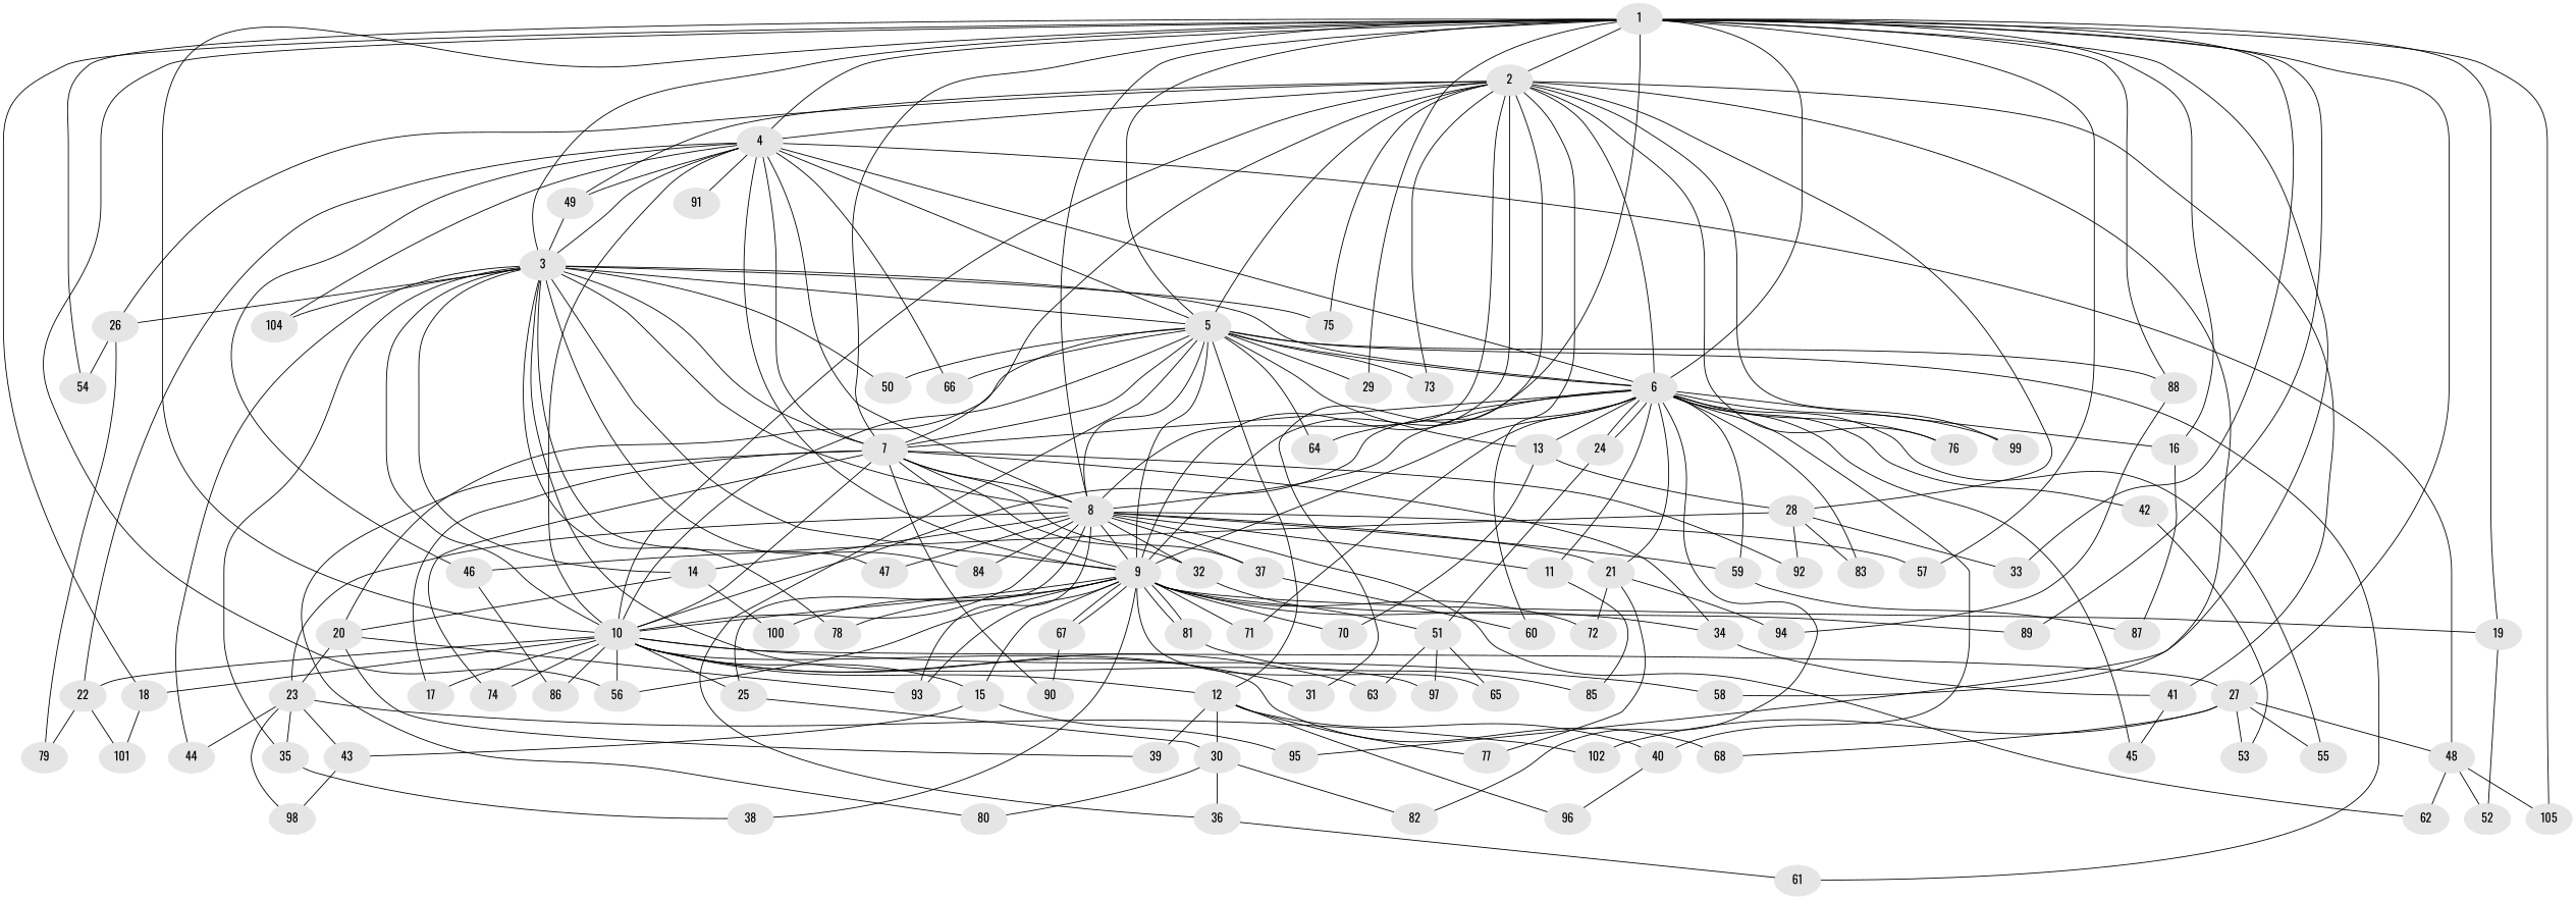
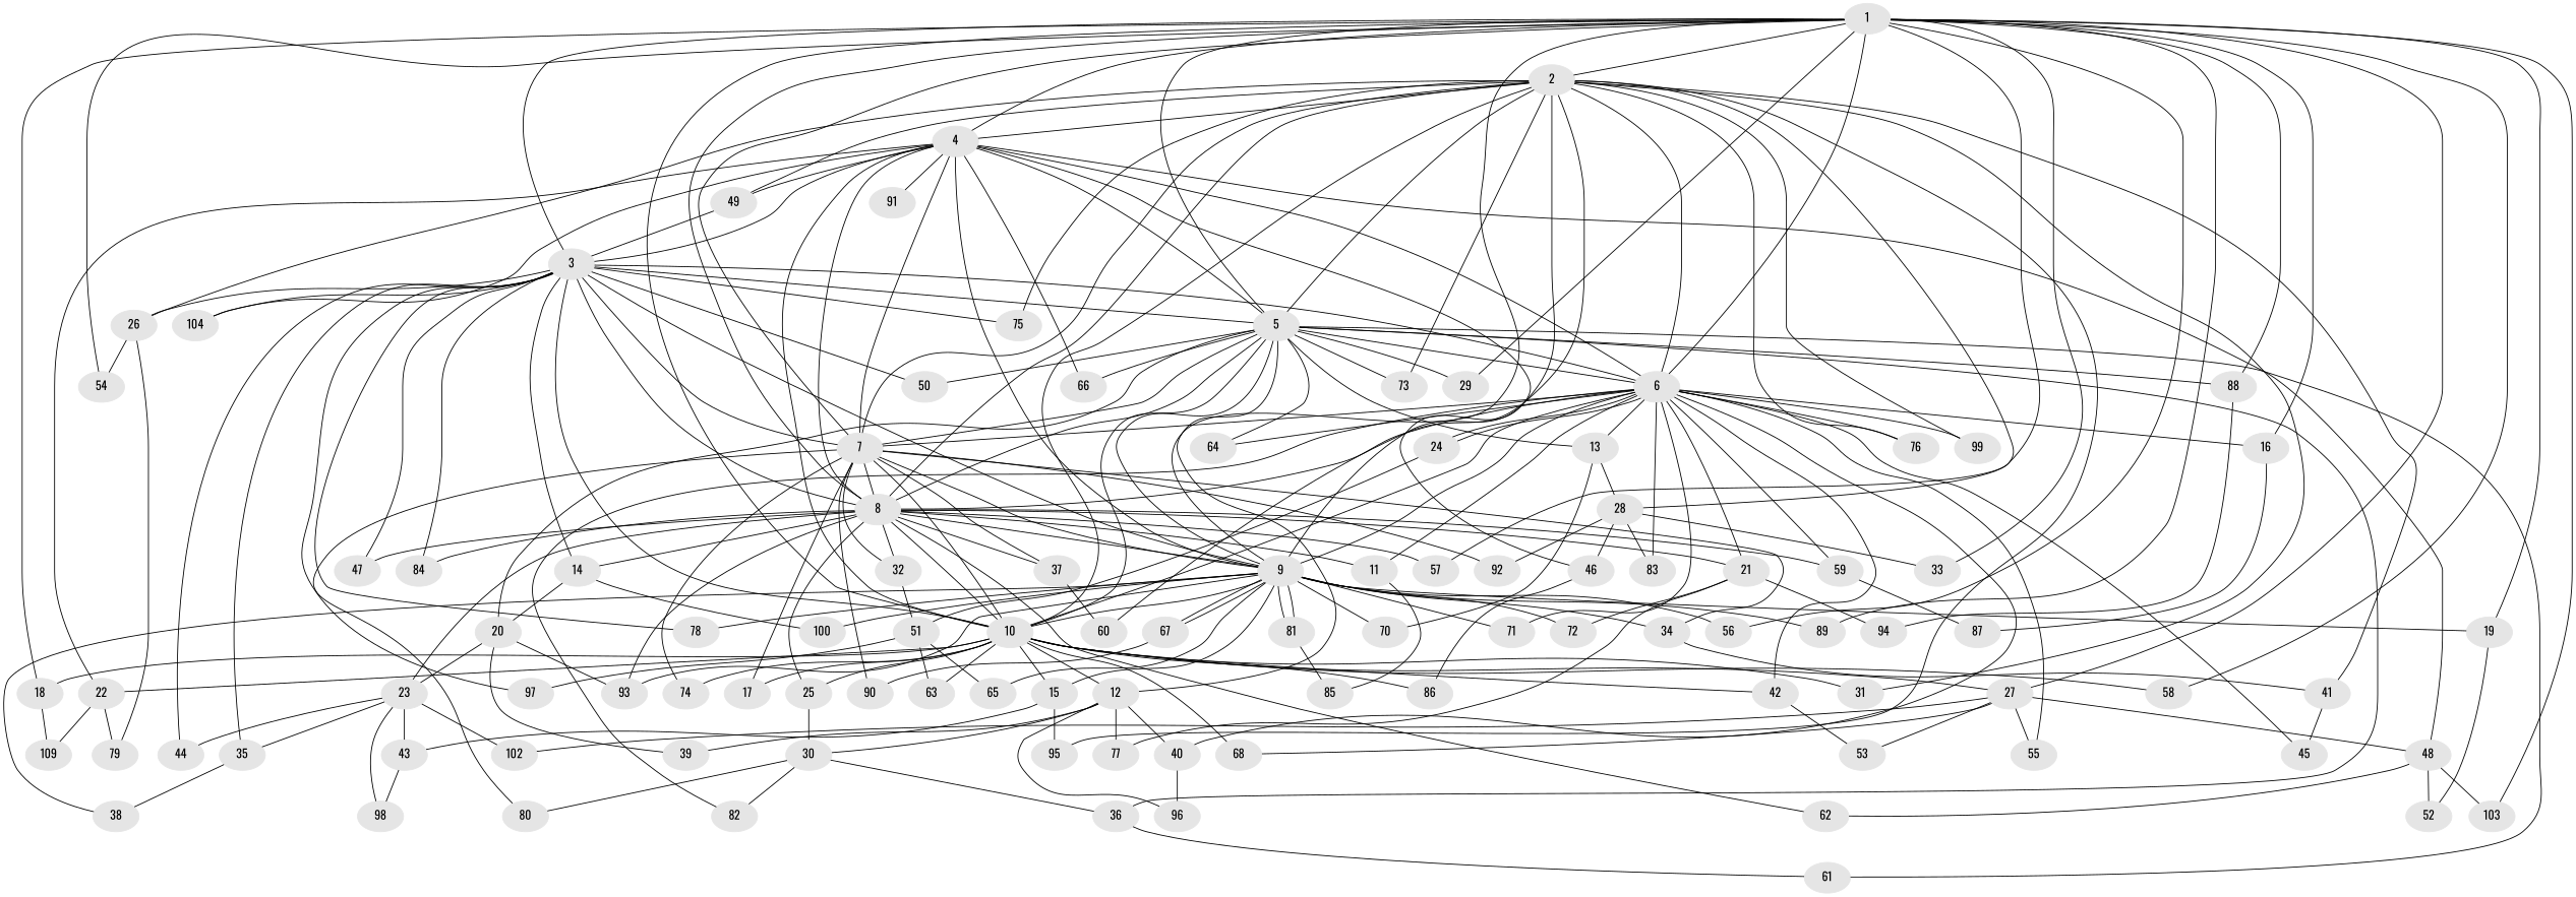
  graph {
    fontname=Oswald
    node [color=gray90 fontname=Oswald style=filled]
    edge [fontname=Oswald]
    1
    2
    3
    4
    5
    6
    7
    8
    9
    10
    16
    18
    19
    27
    29
    33
    54
    56
    57
    58
    88
    89
-   103 [label=105]
+   103
    26
    28
    31
    41
    49
    60
    73
    75
    76
    95
    99
    14
    35
    44
    47
    50
    78
    84
    97
    104
    22
    46
    48
    66
    91
    12
    13
    20
    36
    61
    64
    11
    21
    24
    40
    42
    45
    55
    59
    71
    82
    83
    17
    32
    34
    37
    74
    80
    90
    92
    23
    25
    62
    93
    15
    38
    65
    67
    70
    72
    81
    100
    63
    68
    86
    87
-   101
+   101 [label=109]
    52
    102
    53
    94
    79
    30
    39
    77
    96
    85
    51
    43
    98
    1 -- 2
    1 -- 3
    1 -- 4
    1 -- 5
    1 -- 6
    1 -- 7
    1 -- 8
    1 -- 9
    1 -- 10
    1 -- 16
    1 -- 18
    1 -- 19
    1 -- 27
    1 -- 29
    1 -- 33
    1 -- 54
    1 -- 56
    1 -- 57
    1 -- 58
    1 -- 88
    1 -- 89
    1 -- 103
    2 -- 4
    2 -- 5
    2 -- 6
    2 -- 7
    2 -- 8
    2 -- 9
    2 -- 10
    2 -- 26
    2 -- 28
    2 -- 31
    2 -- 41
    2 -- 49
    2 -- 60
    2 -- 73
    2 -- 75
    2 -- 76
    2 -- 95
    2 -- 99
    3 -- 4
    3 -- 5
    3 -- 6
    3 -- 7
    3 -- 8
    3 -- 9
    3 -- 10
    3 -- 26
    3 -- 75
    3 -- 14
    3 -- 35
    3 -- 44
    3 -- 47
    3 -- 50
    3 -- 78
    3 -- 84
    3 -- 97
    3 -- 104
    4 -- 5
    4 -- 6
    4 -- 7
    4 -- 8
    4 -- 9
    4 -- 10
    4 -- 49
    4 -- 104
    4 -- 22
    4 -- 46
    4 -- 48
    4 -- 66
    4 -- 91
    5 -- 6
    5 -- 7
    5 -- 8
    5 -- 9
    5 -- 10
    5 -- 29
    5 -- 88
    5 -- 73
    5 -- 50
    5 -- 66
    5 -- 12
    5 -- 13
    5 -- 20
    5 -- 36
    5 -- 61
    5 -- 64
    6 -- 7
    6 -- 8
    6 -- 9
    6 -- 10
    6 -- 16
    6 -- 76
    6 -- 99
    6 -- 13
    6 -- 64
    6 -- 11
    6 -- 21
    6 -- 24
    6 -- 24
    6 -- 40
    6 -- 42
    6 -- 45
    6 -- 55
    6 -- 59
    6 -- 71
    6 -- 82
    6 -- 83
    7 -- 8
    7 -- 9
    7 -- 10
    7 -- 17
    7 -- 32
    7 -- 34
    7 -- 37
    7 -- 74
    7 -- 80
    7 -- 90
    7 -- 92
    8 -- 9
    8 -- 10
    8 -- 57
    8 -- 14
    8 -- 47
    8 -- 84
    8 -- 11
    8 -- 21
    8 -- 59
    8 -- 32
    8 -- 37
    8 -- 23
    8 -- 25
    8 -- 62
    8 -- 93
    9 -- 10
    9 -- 19
    9 -- 56
    9 -- 89
    9 -- 78
    9 -- 71
    9 -- 34
    9 -- 93
    9 -- 15
    9 -- 38
    9 -- 65
    9 -- 67
    9 -- 67
    9 -- 70
    9 -- 72
    9 -- 81
    9 -- 81
    9 -- 100
    10 -- 18
    10 -- 27
    10 -- 58
    10 -- 31
    10 -- 22
    10 -- 12
-   10 -- 56
+   10 -- 42
    10 -- 17
    10 -- 74
    10 -- 25
    10 -- 15
    10 -- 63
    10 -- 68
    10 -- 86
    16 -- 87
    18 -- 101
    19 -- 52
    27 -- 48
    27 -- 55
    27 -- 68
    27 -- 102
    27 -- 53
    88 -- 94
    26 -- 54
    26 -- 79
    28 -- 33
    28 -- 46
    28 -- 83
    28 -- 92
    41 -- 45
    49 -- 3
    14 -- 20
    14 -- 100
    35 -- 38
    22 -- 101
    22 -- 79
    46 -- 86
    48 -- 103
    48 -- 62
    48 -- 52
    12 -- 40
    12 -- 30
    12 -- 39
    12 -- 77
    12 -- 96
    13 -- 28
    13 -- 70
    20 -- 23
    20 -- 93
    20 -- 39
    36 -- 61
    11 -- 85
    21 -- 72
    21 -- 94
    21 -- 77
    24 -- 51
    40 -- 96
    42 -- 53
    59 -- 87
    32 -- 51
    34 -- 41
    37 -- 60
    23 -- 35
    23 -- 44
    23 -- 102
    23 -- 43
    23 -- 98
    25 -- 30
    15 -- 95
    15 -- 43
    67 -- 90
    81 -- 85
    30 -- 36
    30 -- 82
    30 -- 80
    51 -- 97
    51 -- 65
    51 -- 63
    43 -- 98
  }
